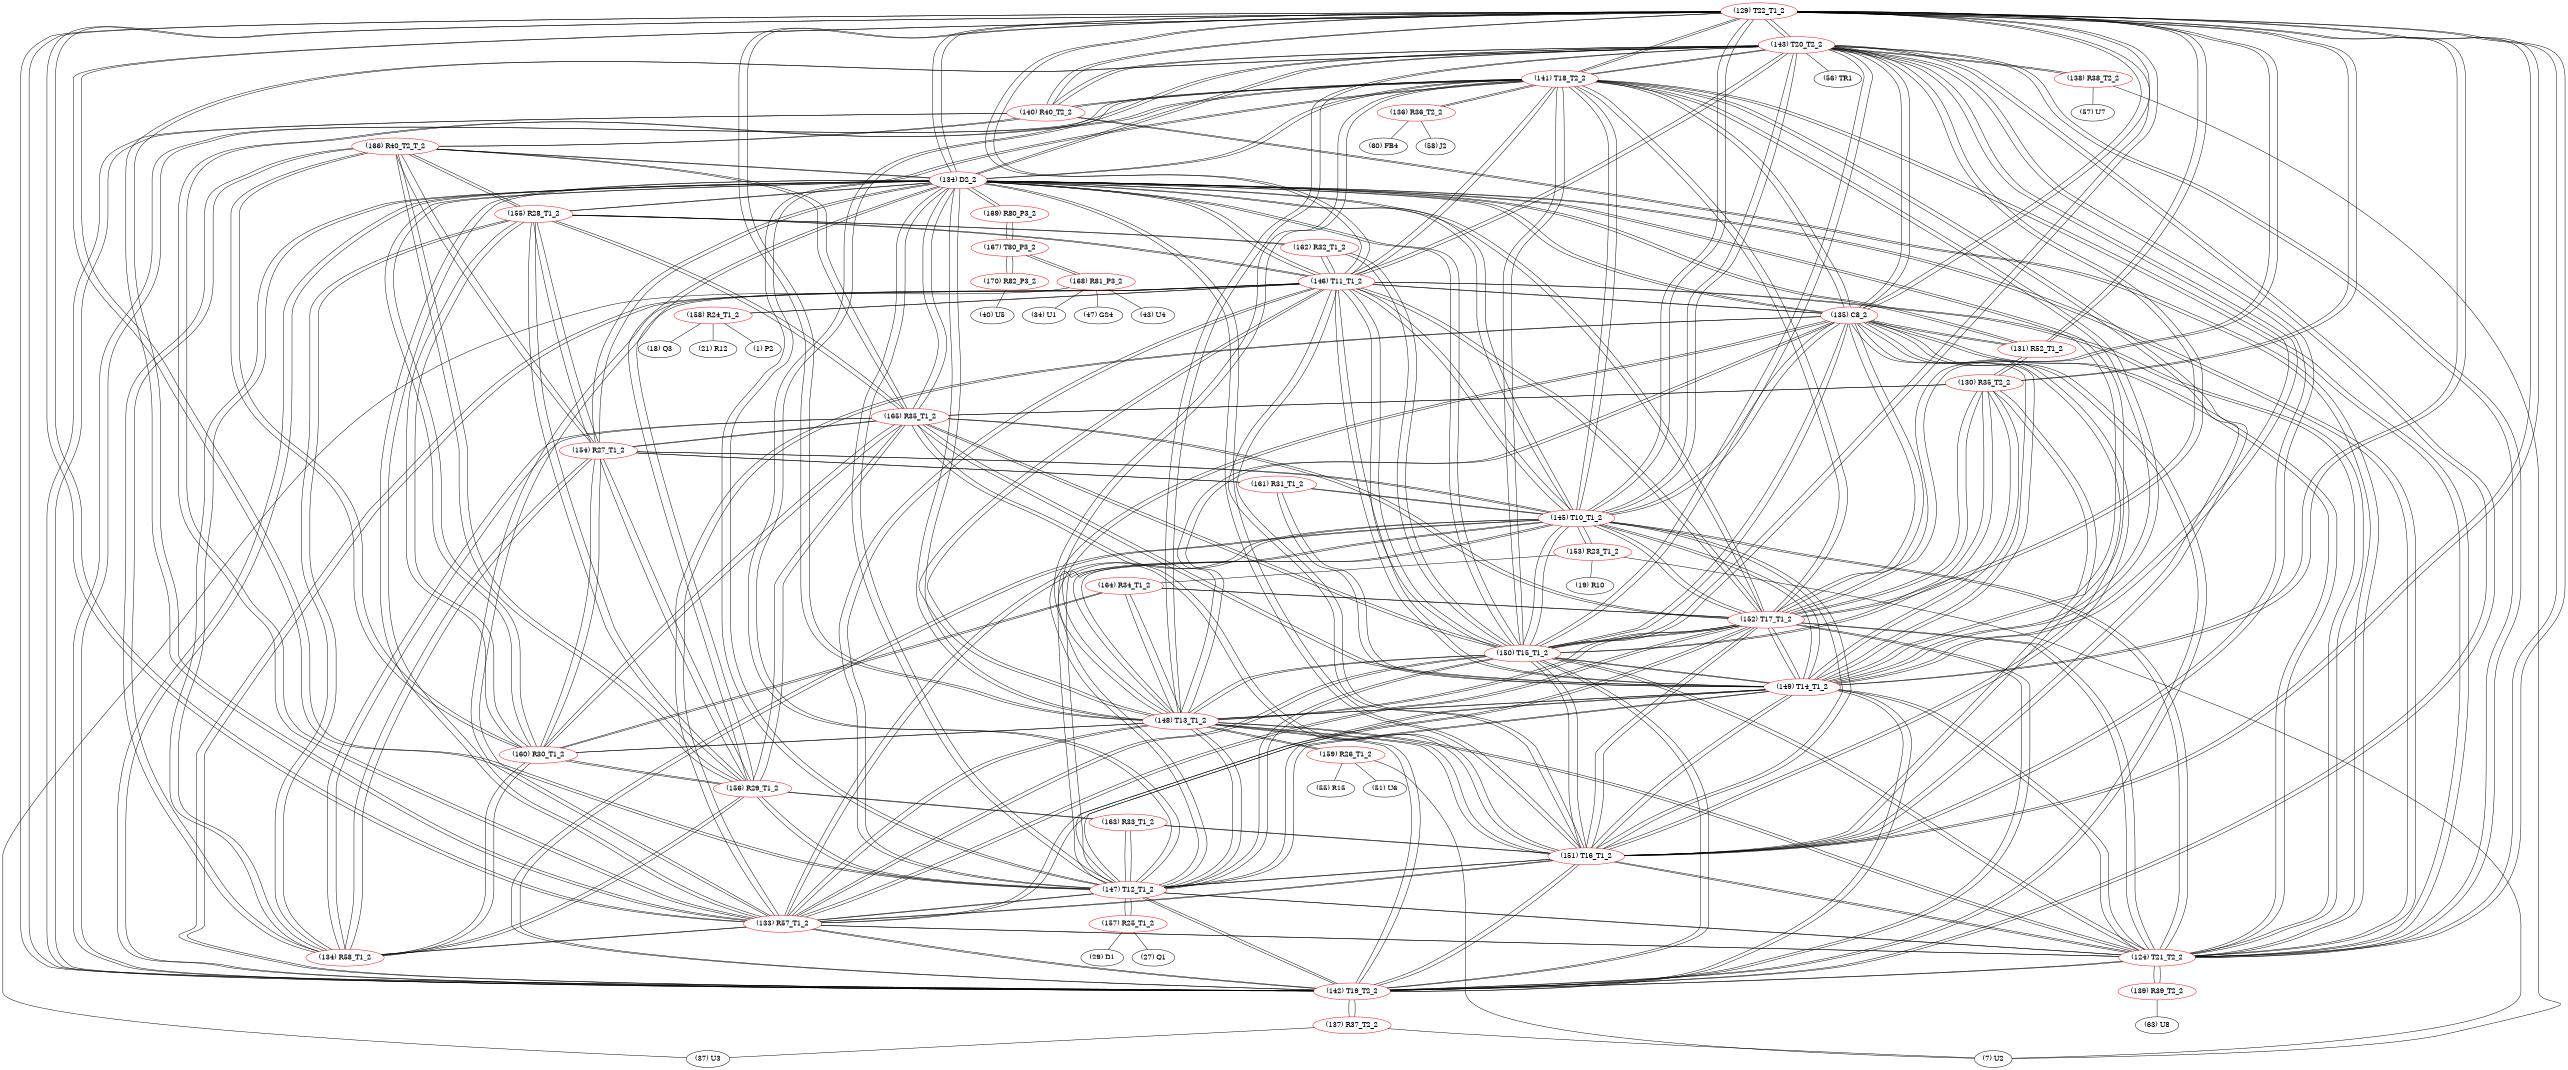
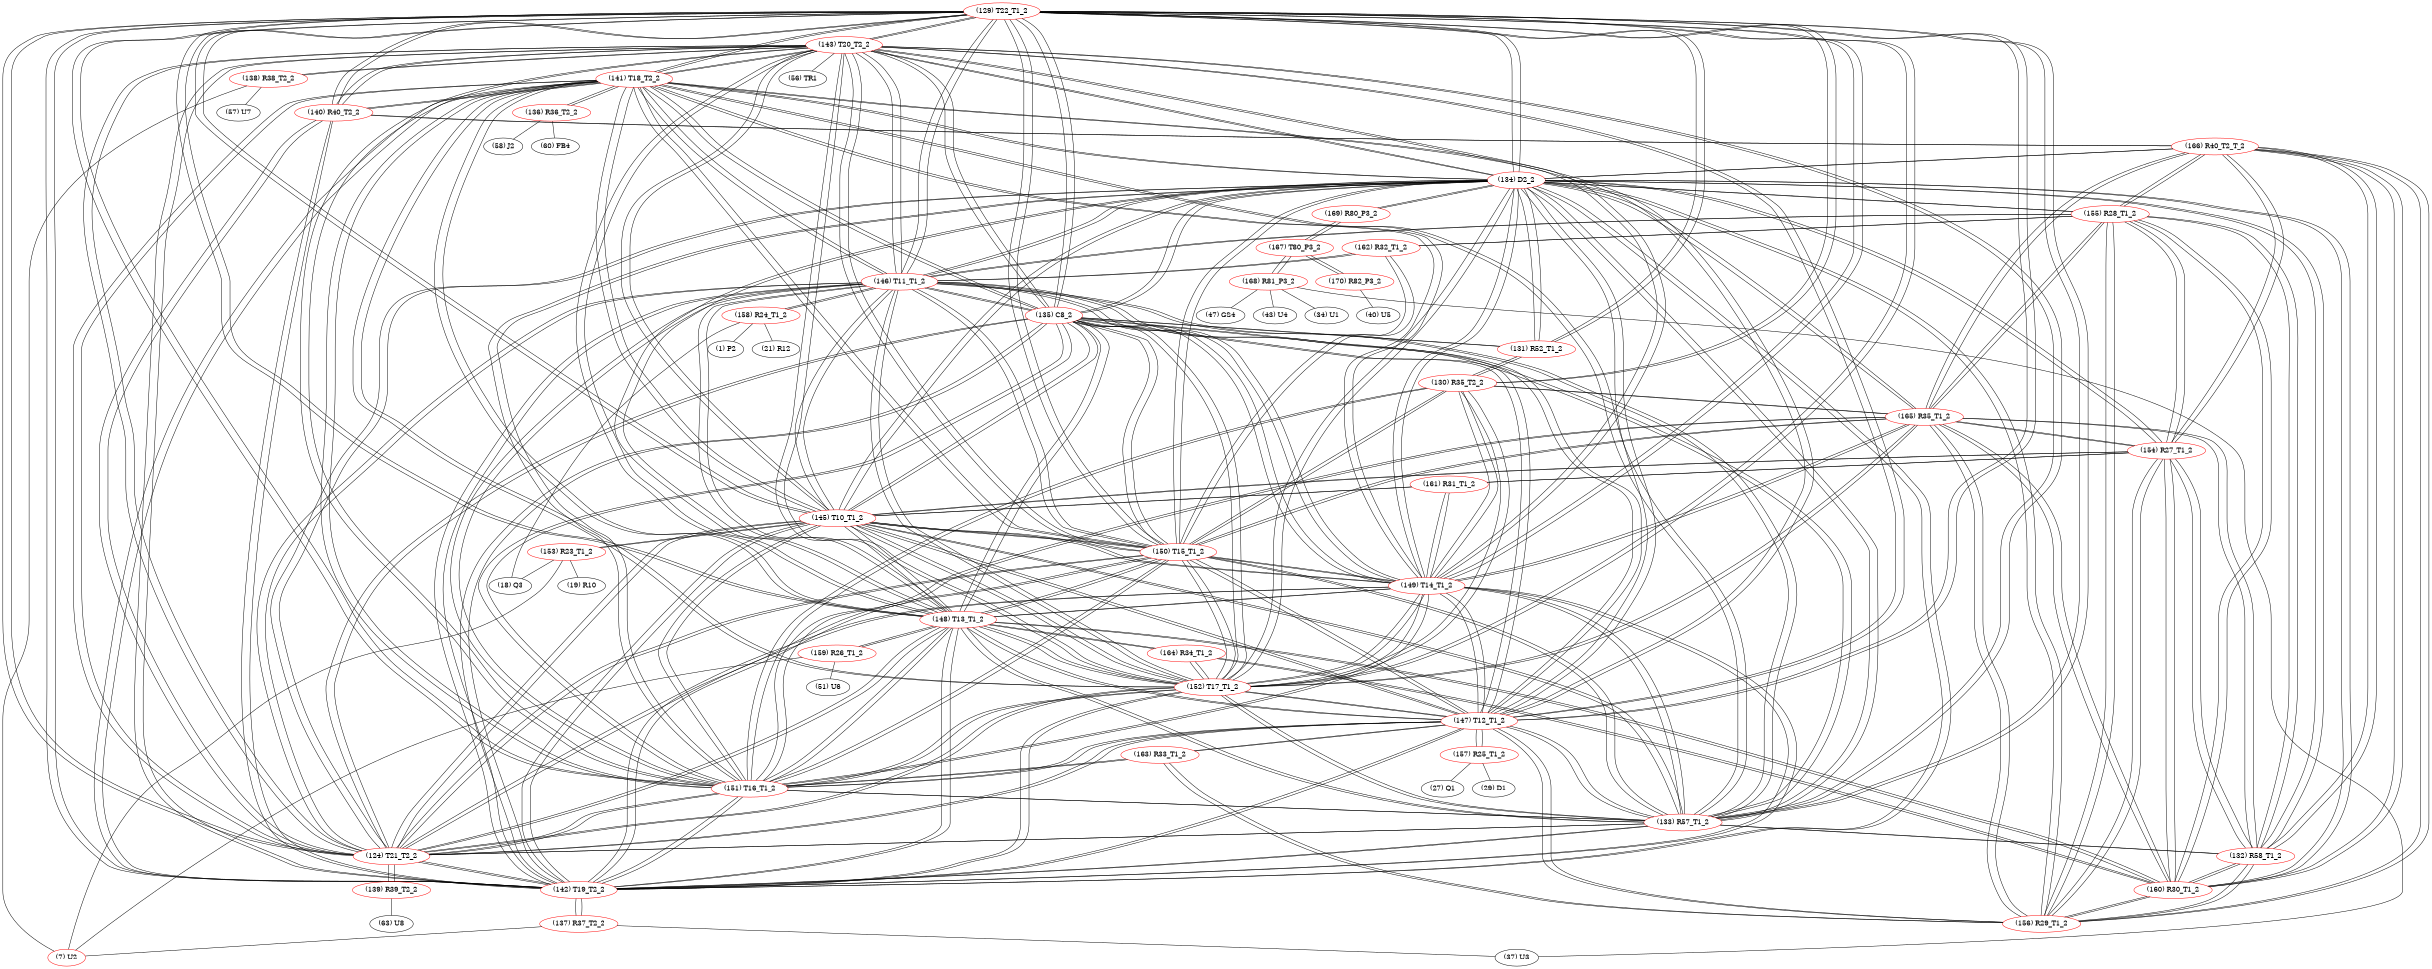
  graph {
    node [color=red]
    n1 [label="(129) T22_T1_2"]
    n2 [label="(143) T20_T2_2"]
    n3 [label="(141) T18_T2_2"]
    n4 [label="(142) T19_T2_2"]
    n5 [label="(124) T21_T2_2"]
    n6 [label="(133) R57_T1_2"]
    n7 [label="(134) D2_2"]
    n8 [label="(146) T11_T1_2"]
    n9 [label="(151) T16_T1_2"]
    n10 [label="(152) T17_T1_2"]
    n11 [label="(145) T10_T1_2"]
    n12 [label="(147) T12_T1_2"]
    n13 [label="(148) T13_T1_2"]
    n14 [label="(149) T14_T1_2"]
    n15 [label="(150) T15_T1_2"]
    n16 [label="(135) C8_2"]
    n17 [label="(140) R40_T2_2"]
    n18 [label="(131) R52_T1_2"]
    n19 [label="(130) R35_T2_2"]
    n20 [label="(138) R38_T2_2"]
    n21 [label="(56) TR1" color=""]
    n22 [label="(136) R36_T2_2"]
    n23 [label="(137) R37_T2_2"]
    n24 [label="(139) R39_T2_2"]
-   n25 [label="(134) R58_T1_2"]
+   n25 [label="(132) R58_T1_2"]
    n26 [label="(165) R35_T1_2"]
    n27 [label="(156) R29_T1_2"]
    n28 [label="(166) R40_T2_T_2"]
    n29 [label="(160) R30_T1_2"]
    n30 [label="(154) R27_T1_2"]
    n31 [label="(155) R28_T1_2"]
    n32 [label="(169) R80_P3_2"]
    n33 [label="(158) R24_T1_2"]
    n34 [label="(162) R32_T1_2"]
    n35 [label="(163) R33_T1_2"]
    n36 [label="(164) R34_T1_2"]
    n37 [label="(153) R23_T1_2"]
    n38 [label="(161) R31_T1_2"]
    n39 [label="(157) R25_T1_2"]
    n40 [label="(159) R26_T1_2"]
-   n41 [label="(7) U2" color=""]
+   n41 [label="(7) U2"]
    n42 [label="(57) U7" color=""]
    n43 [label="(58) J2" color=""]
    n44 [label="(60) FB4" color=""]
    n45 [label="(37) U3" color=""]
    n46 [label="(63) U8" color=""]
    n47 [label="(167) T80_P3_2"]
    n48 [label="(18) Q3" color=""]
    n49 [label="(21) R12" color=""]
    n50 [label="(1) P2" color=""]
    n51 [label="(19) R10" color=""]
    n52 [label="(27) Q1" color=""]
    n53 [label="(29) D1" color=""]
    n54 [label="(51) U6" color=""]
-   n55 [label="(55) R15" color=""]
    n56 [label="(168) R81_P3_2"]
    n57 [label="(170) R82_P3_2"]
    n58 [label="(34) U1" color=""]
    n59 [label="(47) GS4" color=""]
    n60 [label="(43) U4" color=""]
    n61 [label="(40) U5" color=""]
    n1 -- n2
    n1 -- n3
    n1 -- n4
    n1 -- n5
    n1 -- n6
    n1 -- n7
    n1 -- n8
    n1 -- n9
    n1 -- n10
    n1 -- n11
    n1 -- n12
    n1 -- n13
    n1 -- n14
    n1 -- n15
    n1 -- n16
    n1 -- n17
    n1 -- n18
    n1 -- n19
    n2 -- n1
    n2 -- n3
    n2 -- n4
    n2 -- n5
    n2 -- n6
    n2 -- n7
    n2 -- n8
    n2 -- n9
    n2 -- n10
    n2 -- n11
    n2 -- n12
    n2 -- n13
    n2 -- n14
    n2 -- n15
    n2 -- n16
    n2 -- n17
    n2 -- n20
    n2 -- n21
    n3 -- n1
    n3 -- n2
    n3 -- n4
    n3 -- n5
    n3 -- n6
    n3 -- n7
    n3 -- n8
    n3 -- n9
    n3 -- n10
    n3 -- n11
    n3 -- n12
    n3 -- n13
    n3 -- n14
    n3 -- n15
    n3 -- n16
    n3 -- n17
    n3 -- n22
    n4 -- n1
    n4 -- n2
    n4 -- n3
    n4 -- n5
    n4 -- n6
    n4 -- n7
    n4 -- n8
    n4 -- n9
    n4 -- n10
    n4 -- n11
    n4 -- n12
    n4 -- n13
    n4 -- n14
    n4 -- n15
    n4 -- n16
    n4 -- n17
    n4 -- n23
    n5 -- n1
    n5 -- n2
    n5 -- n3
    n5 -- n4
    n5 -- n6
    n5 -- n7
    n5 -- n8
    n5 -- n9
    n5 -- n10
    n5 -- n11
    n5 -- n12
    n5 -- n13
    n5 -- n14
    n5 -- n15
    n5 -- n16
    n5 -- n17
    n5 -- n24
    n6 -- n1
    n6 -- n2
    n6 -- n3
    n6 -- n4
    n6 -- n5
    n6 -- n7
    n6 -- n8
    n6 -- n9
    n6 -- n10
    n6 -- n11
    n6 -- n12
    n6 -- n13
    n6 -- n14
    n6 -- n15
    n6 -- n16
    n6 -- n25
    n7 -- n1
    n7 -- n2
    n7 -- n3
    n7 -- n4
    n7 -- n5
    n7 -- n6
    n7 -- n8
    n7 -- n9
    n7 -- n10
    n7 -- n11
    n7 -- n12
    n7 -- n13
    n7 -- n14
    n7 -- n15
    n7 -- n16
    n7 -- n18
    n7 -- n25
    n7 -- n26
    n7 -- n27
    n7 -- n28
    n7 -- n29
    n7 -- n30
    n7 -- n31
    n7 -- n32
    n8 -- n1
    n8 -- n2
    n8 -- n3
    n8 -- n4
    n8 -- n5
    n8 -- n6
    n8 -- n7
    n8 -- n9
    n8 -- n10
    n8 -- n11
    n8 -- n12
    n8 -- n13
    n8 -- n14
    n8 -- n15
    n8 -- n16
    n8 -- n31
    n8 -- n33
    n8 -- n34
    n9 -- n1
    n9 -- n2
    n9 -- n3
    n9 -- n4
    n9 -- n5
    n9 -- n6
    n9 -- n7
    n9 -- n8
    n9 -- n10
    n9 -- n11
    n9 -- n12
    n9 -- n13
    n9 -- n14
    n9 -- n15
    n9 -- n16
    n9 -- n19
    n9 -- n26
    n9 -- n35
    n10 -- n1
    n10 -- n2
    n10 -- n3
    n10 -- n4
    n10 -- n5
    n10 -- n6
    n10 -- n7
    n10 -- n8
    n10 -- n9
    n10 -- n11
    n10 -- n12
    n10 -- n13
    n10 -- n14
    n10 -- n15
    n10 -- n16
    n10 -- n19
    n10 -- n26
    n10 -- n36
    n11 -- n1
    n11 -- n2
    n11 -- n3
    n11 -- n4
    n11 -- n5
    n11 -- n6
    n11 -- n7
    n11 -- n8
    n11 -- n9
    n11 -- n10
    n11 -- n12
    n11 -- n13
    n11 -- n14
    n11 -- n15
    n11 -- n16
    n11 -- n30
    n11 -- n37
    n11 -- n38
    n12 -- n1
    n12 -- n2
    n12 -- n3
    n12 -- n4
    n12 -- n5
    n12 -- n6
    n12 -- n7
    n12 -- n8
    n12 -- n9
    n12 -- n10
    n12 -- n11
    n12 -- n13
    n12 -- n14
    n12 -- n15
    n12 -- n16
    n12 -- n27
    n12 -- n35
    n12 -- n39
    n13 -- n1
    n13 -- n2
    n13 -- n3
    n13 -- n4
    n13 -- n5
    n13 -- n6
    n13 -- n7
    n13 -- n8
    n13 -- n9
    n13 -- n10
    n13 -- n11
    n13 -- n12
    n13 -- n14
    n13 -- n15
    n13 -- n16
    n13 -- n29
    n13 -- n36
    n13 -- n40
    n14 -- n1
    n14 -- n2
    n14 -- n3
    n14 -- n4
    n14 -- n5
    n14 -- n6
    n14 -- n7
    n14 -- n8
    n14 -- n9
    n14 -- n10
    n14 -- n11
    n14 -- n12
    n14 -- n13
    n14 -- n15
    n14 -- n16
    n14 -- n19
    n14 -- n26
    n14 -- n38
    n15 -- n1
    n15 -- n2
    n15 -- n3
    n15 -- n4
    n15 -- n5
    n15 -- n6
    n15 -- n7
    n15 -- n8
    n15 -- n9
    n15 -- n10
    n15 -- n11
    n15 -- n12
    n15 -- n13
    n15 -- n14
    n15 -- n16
    n15 -- n19
    n15 -- n26
    n15 -- n34
    n16 -- n1
    n16 -- n2
    n16 -- n3
    n16 -- n4
    n16 -- n5
    n16 -- n6
    n16 -- n7
    n16 -- n8
    n16 -- n9
    n16 -- n10
    n16 -- n11
    n16 -- n12
    n16 -- n13
    n16 -- n14
    n16 -- n15
    n16 -- n18
    n17 -- n1
    n17 -- n2
    n17 -- n3
    n17 -- n4
    n17 -- n5
    n17 -- n28
    n18 -- n1
    n18 -- n7
    n18 -- n16
    n18 -- n19
    n19 -- n1
    n19 -- n9
    n19 -- n10
    n19 -- n14
    n19 -- n15
    n19 -- n18
    n19 -- n26
    n20 -- n2
    n20 -- n41
    n20 -- n42
    n22 -- n3
    n22 -- n43
    n22 -- n44
    n23 -- n4
    n23 -- n41
    n23 -- n45
    n24 -- n5
    n24 -- n46
    n25 -- n6
    n25 -- n7
    n25 -- n26
    n25 -- n27
    n25 -- n28
    n25 -- n29
    n25 -- n30
    n25 -- n31
    n26 -- n7
    n26 -- n9
    n26 -- n10
    n26 -- n14
    n26 -- n15
    n26 -- n19
    n26 -- n25
    n26 -- n27
    n26 -- n28
    n26 -- n29
    n26 -- n30
    n26 -- n31
    n27 -- n7
    n27 -- n12
    n27 -- n25
    n27 -- n26
    n27 -- n28
    n27 -- n29
    n27 -- n30
    n27 -- n31
    n27 -- n35
    n28 -- n7
    n28 -- n17
    n28 -- n25
    n28 -- n26
    n28 -- n27
    n28 -- n29
    n28 -- n30
    n28 -- n31
    n29 -- n7
    n29 -- n13
    n29 -- n25
    n29 -- n26
    n29 -- n27
    n29 -- n28
    n29 -- n30
    n29 -- n31
    n29 -- n36
    n30 -- n7
    n30 -- n11
    n30 -- n25
    n30 -- n26
    n30 -- n27
    n30 -- n28
    n30 -- n29
    n30 -- n31
    n30 -- n38
    n31 -- n7
    n31 -- n8
    n31 -- n25
    n31 -- n26
    n31 -- n27
    n31 -- n28
    n31 -- n29
    n31 -- n30
    n31 -- n34
    n32 -- n7
    n32 -- n47
    n33 -- n8
    n33 -- n48
    n33 -- n49
    n33 -- n50
    n34 -- n8
    n34 -- n15
    n34 -- n31
    n35 -- n9
    n35 -- n12
    n35 -- n27
    n36 -- n10
    n36 -- n13
    n36 -- n29
    n37 -- n11
    n37 -- n41
-   n37 -- n36
+   n37 -- n48
    n37 -- n51
    n38 -- n11
    n38 -- n14
    n38 -- n30
    n39 -- n12
    n39 -- n52
    n39 -- n53
    n40 -- n13
    n40 -- n41
    n40 -- n54
-   n40 -- n55
    n47 -- n32
    n47 -- n56
    n47 -- n57
    n56 -- n45
    n56 -- n47
    n56 -- n58
    n56 -- n59
    n56 -- n60
    n57 -- n47
    n57 -- n61
  }
